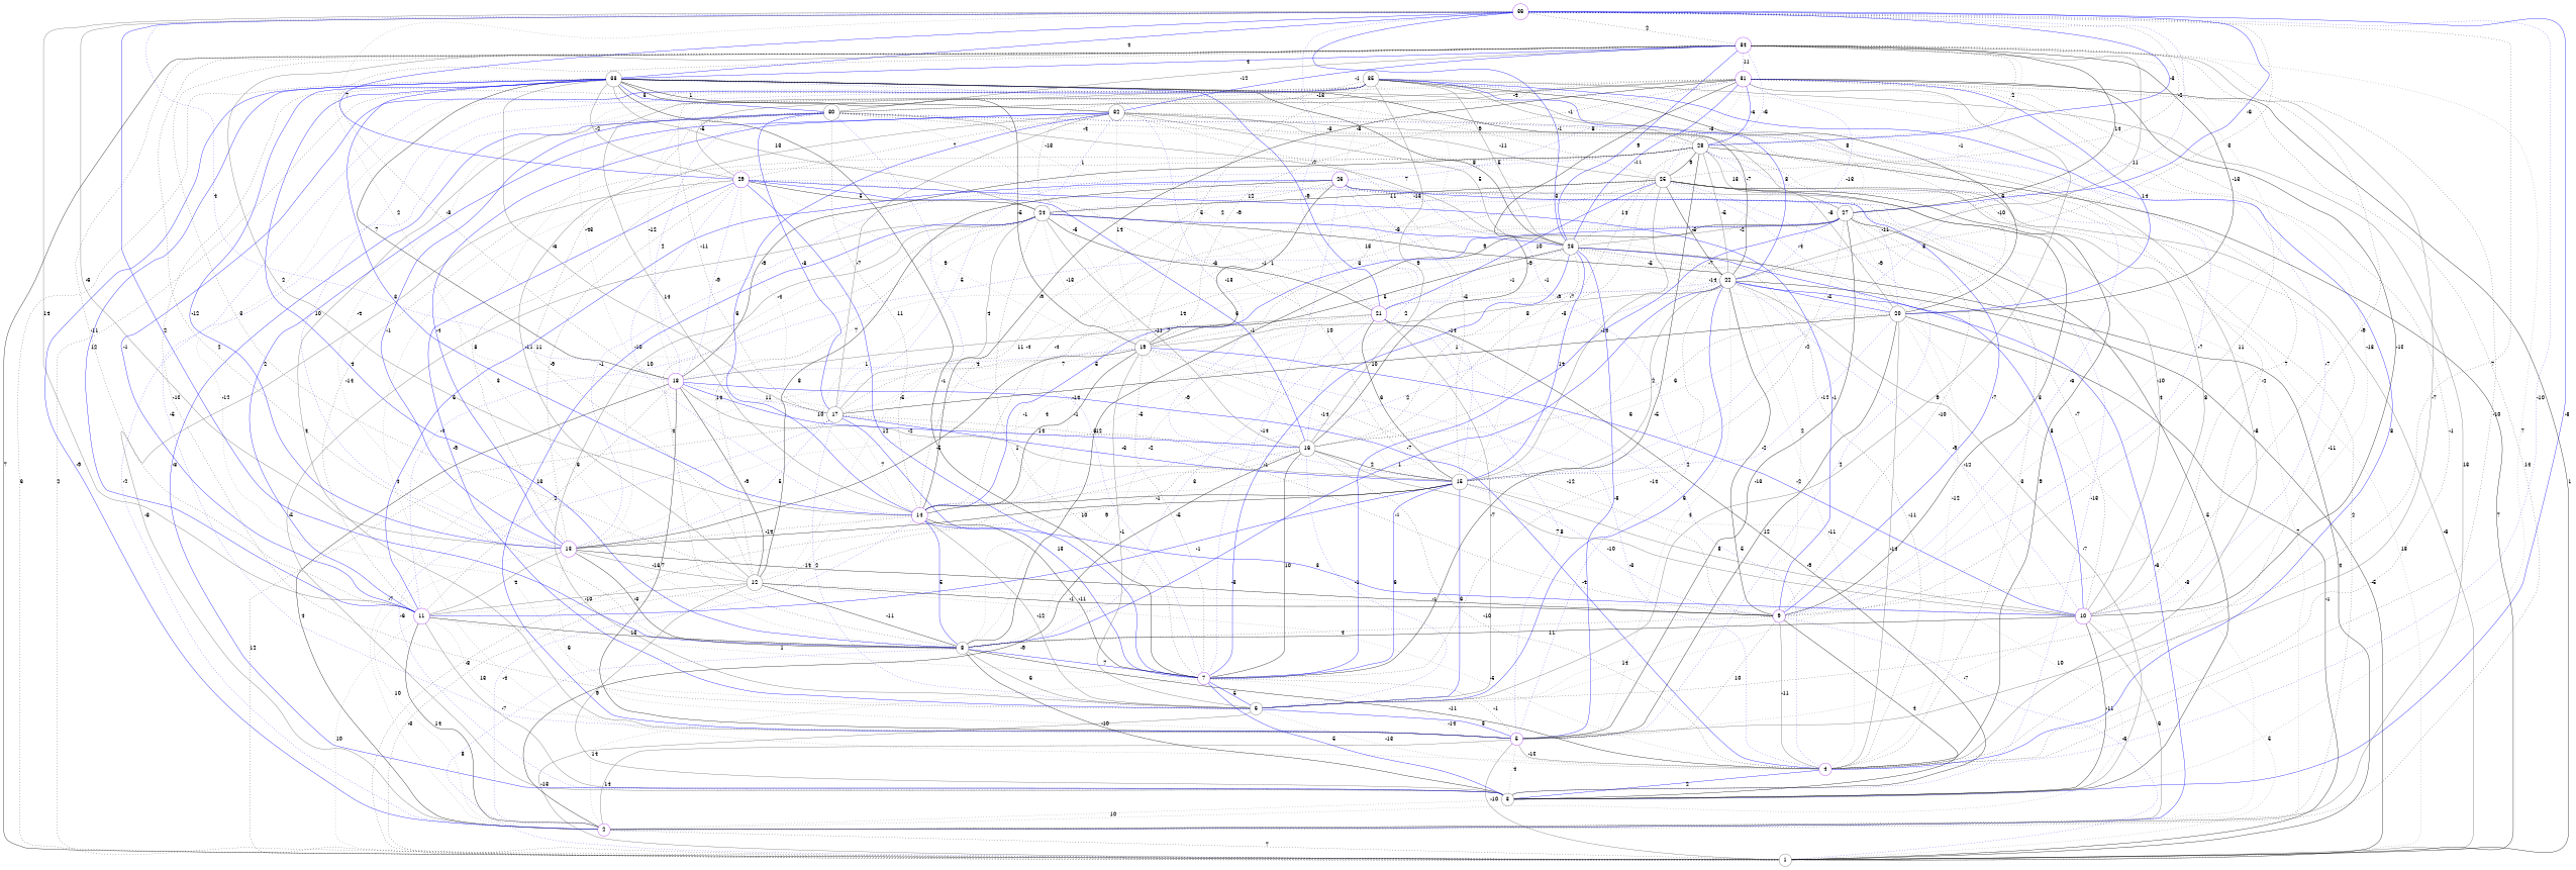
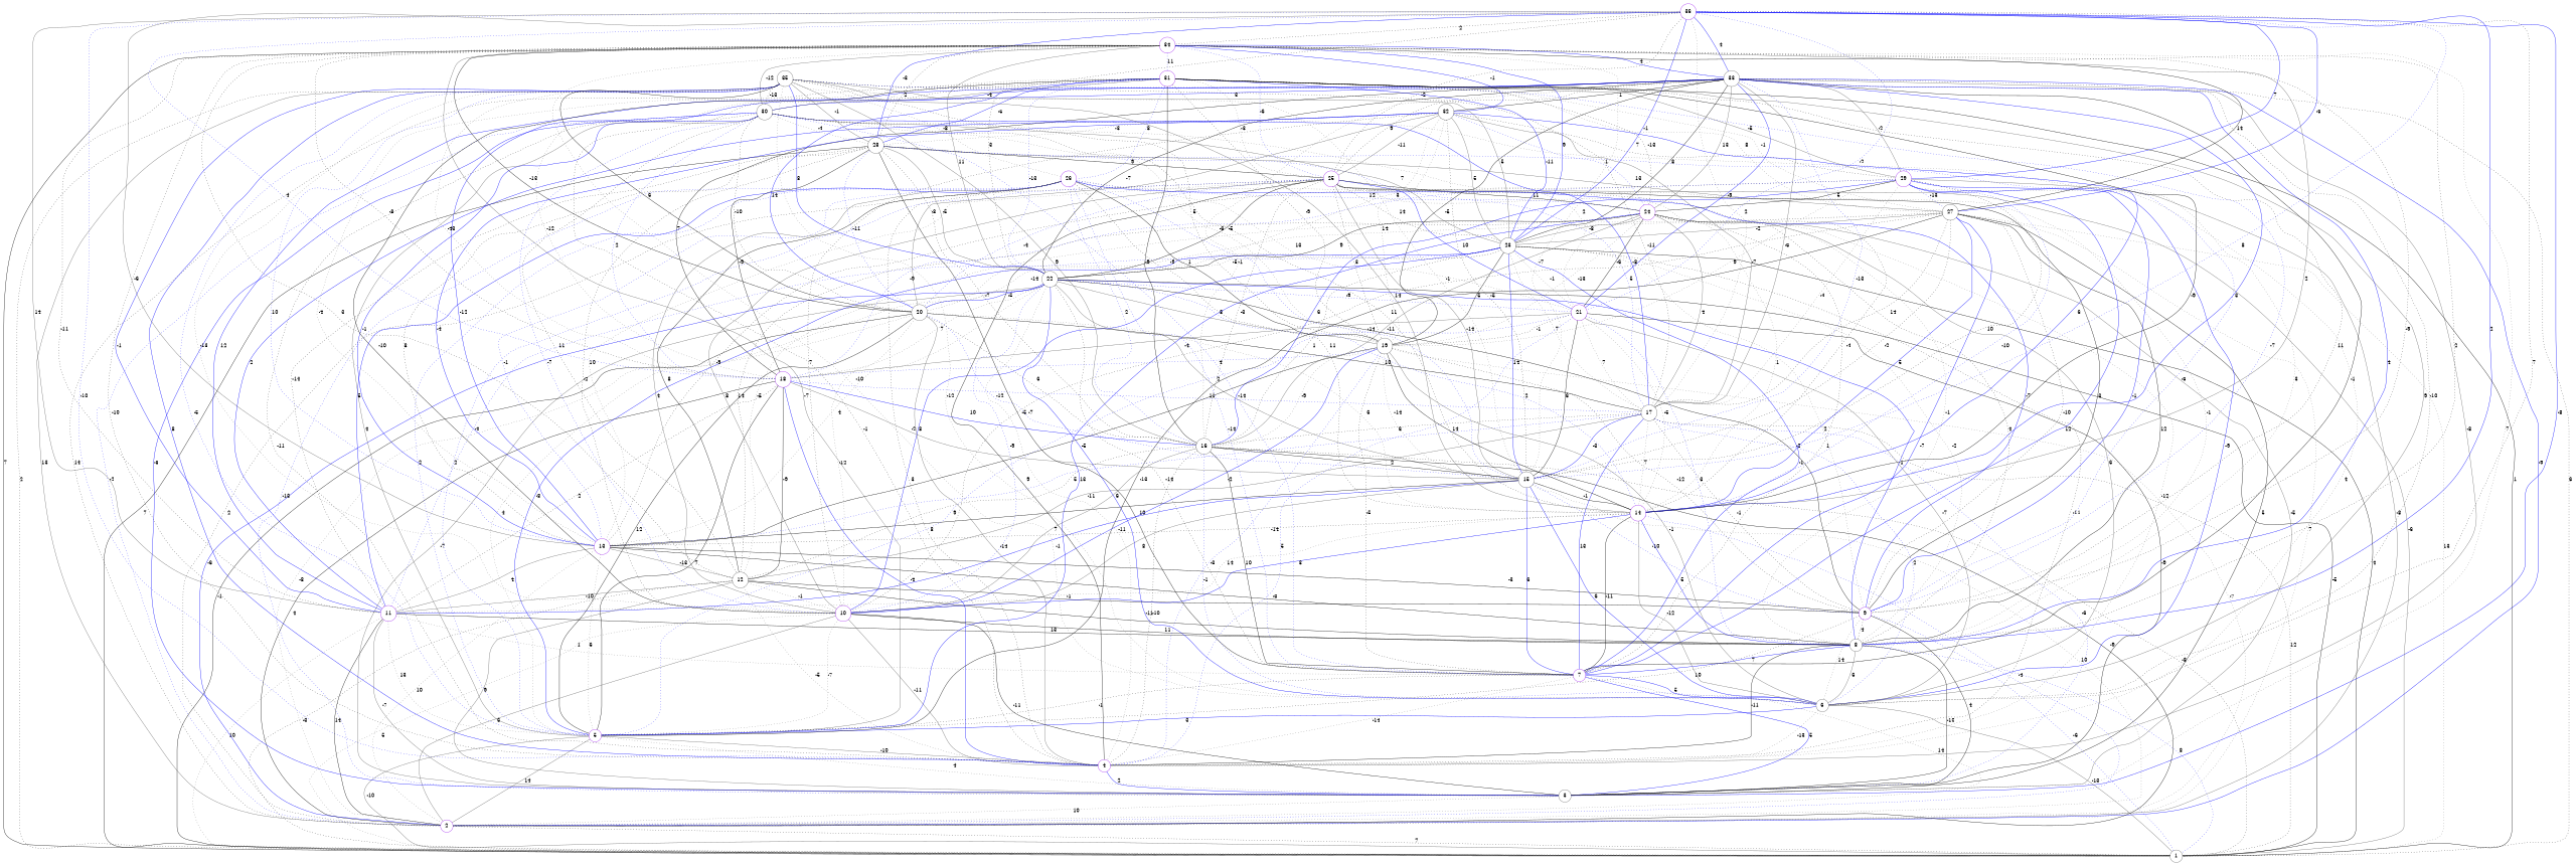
  graph {
    fontname="Helvetica,Arial,sans-serif"
    node [color=gray40 shape=circle]
    edge [color=gray40 style=dotted]
    36 [color=purple]
    3
    4 [color=purple]
    6
    8
    11 [color=purple]
    13 [color=purple]
    15
    17
    18 [color=purple]
    21 [color=purple]
    22
    23
-   25
+   25 [color=purple]
    27
    28
    29 [color=purple]
    33
    34 [color=purple]
    2 [color=purple]
    1
    5 [color=purple]
    7 [color=purple]
    9 [color=purple]
    12
    10 [color=purple]
    14 [color=purple]
    16
    19
    20
-   24
+   24 [color=purple]
    30
    32
    31 [color=purple]
    26 [color=purple]
    35
    36 -- 3 [color=blue label=-8 style=solid]
    36 -- 4 [color=blue label=-10]
    36 -- 6 [color=black label=7]
    36 -- 8 [color=blue label=2 style=solid]
    36 -- 11 [label=14 style=solid]
    36 -- 13 [label=-6 style=solid]
    36 -- 15 [color=blue label=8]
    36 -- 17 [label=2]
    36 -- 18 [color=blue label=4]
    36 -- 21 [color=blue label=-2]
    36 -- 22 [color=black label=3]
    36 -- 23 [color=blue label=-1 style=solid]
    36 -- 25 [color=black label=-2]
    36 -- 27 [color=blue label=-6 style=solid]
    36 -- 28 [color=blue label=-3 style=solid]
    36 -- 29 [color=blue label=7 style=solid]
    36 -- 33 [color=blue label=4 style=solid]
    36 -- 34 [color=black label=2]
    3 -- 2 [label=10]
    4 -- 3 [color=blue label=2 style=solid]
    6 -- 4 [label=-13]
    6 -- 1 [label=-13 style=solid]
    6 -- 5 [color=blue label=3 style=solid]
    8 -- 3 [color=black label=-10 style=solid]
    8 -- 4 [color=black label=-11 style=solid]
    8 -- 6 [label=6 style=solid]
    8 -- 1 [color=blue label=8]
    8 -- 7 [color=blue label=7 style=solid]
    11 -- 3 [label=-7 style=solid]
    11 -- 8 [color=black label=13 style=solid]
    11 -- 2 [color=black label=14 style=solid]
    11 -- 1 [label=10]
    11 -- 5 [label=13]
    11 -- 7 [label=1]
    13 -- 8 [color=black label=-3 style=solid]
    13 -- 11 [label=4 style=solid]
    13 -- 2 [label=10]
    13 -- 5 [label=6]
    13 -- 9 [color=black label=-3 style=solid]
    13 -- 12 [label=-13 style=solid]
    15 -- 6 [color=blue label=6 style=solid]
    15 -- 11 [color=blue label=-1 style=solid]
    15 -- 13 [color=black label=10 style=solid]
    15 -- 2 [label=10]
    15 -- 7 [color=blue label=6 style=solid]
    15 -- 9 [color=blue label=-10]
    15 -- 10 [label=8 style=solid]
    15 -- 14 [color=black label=-1 style=solid]
    17 -- 3 [color=blue label=-6]
    17 -- 6 [color=blue label=2]
    17 -- 13 [color=blue label=5]
    17 -- 15 [color=blue label=-3 style=solid]
    17 -- 1 [color=black label=12]
    17 -- 7 [color=blue label=13 style=solid]
    17 -- 9 [color=black label=-1]
    17 -- 14 [label=7]
    17 -- 16 [color=black label=6]
    18 -- 4 [color=blue label=-4 style=solid]
    18 -- 11 [color=black label=2]
    18 -- 15 [label=-2 style=solid]
    18 -- 17 [color=blue label=11]
    18 -- 2 [color=black label=4 style=solid]
    18 -- 5 [color=black label=7 style=solid]
    18 -- 12 [color=black label=-9 style=solid]
    18 -- 16 [color=blue label=10 style=solid]
    21 -- 3 [color=black label=-9 style=solid]
    21 -- 4 [color=blue label=5]
    21 -- 6 [label=-7 style=solid]
    21 -- 8 [color=blue label=3]
    21 -- 15 [color=black label=6 style=solid]
    21 -- 17 [label=7]
    21 -- 18 [label=-4 style=solid]
    21 -- 5 [color=blue label=8]
    21 -- 14 [label=-5]
    21 -- 19 [color=black label=-1]
    22 -- 3 [label=-7 style=solid]
    22 -- 4 [label=-11]
    22 -- 6 [color=blue label=6 style=solid]
    22 -- 8 [color=blue label=1 style=solid]
    22 -- 13 [label=4]
    22 -- 15 [label=2 style=solid]
    22 -- 18 [label=7]
    22 -- 21 [color=blue label=-9]
    22 -- 2 [color=blue label=-6 style=solid]
    22 -- 1 [color=black label=-5 style=solid]
    22 -- 5 [label=4]
    22 -- 7 [color=black label=-14]
    22 -- 9 [color=black label=-2 style=solid]
    22 -- 10 [color=blue label=-9]
    22 -- 14 [color=blue label=2]
    22 -- 19 [label=8 style=solid]
    22 -- 20 [color=blue label=-5 style=solid]
    23 -- 4 [color=black label=-11]
    23 -- 8 [label=-2]
    23 -- 11 [color=blue label=-4]
    23 -- 15 [color=blue label=14 style=solid]
    23 -- 17 [label=7]
    23 -- 21 [label=-1]
    23 -- 22 [label=-5]
    23 -- 1 [color=black label=4 style=solid]
    23 -- 5 [color=blue label=-8 style=solid]
    23 -- 7 [color=blue label=-1 style=solid]
    23 -- 9 [label=2]
    23 -- 10 [color=blue label=8 style=solid]
    23 -- 16 [color=black label=1]
    23 -- 19 [color=black label=5 style=solid]
    23 -- 20 [label=-14]
    25 -- 4 [color=black label=9 style=solid]
    25 -- 8 [label=-1]
    25 -- 13 [label=10]
    25 -- 15 [label=-14 style=solid]
    25 -- 21 [color=blue label=10 style=solid]
    25 -- 22 [color=black label=-5 style=solid]
    25 -- 23 [color=black label=14]
    25 -- 2 [color=black label=2]
    25 -- 1 [label=-6 style=solid]
    25 -- 5 [color=blue label=2]
    25 -- 9 [color=black label=3 style=solid]
    25 -- 10 [label=8 style=solid]
    25 -- 14 [color=black label=-4]
    25 -- 16 [color=black label=-3]
    25 -- 19 [color=black label=3]
    25 -- 20 [color=blue label=-4]
    25 -- 24 [color=black label=11 style=solid]
    27 -- 3 [color=black label=5 style=solid]
    27 -- 8 [color=black label=12 style=solid]
    27 -- 15 [color=black label=-2]
    27 -- 17 [color=black label=14]
    27 -- 23 [label=-2 style=solid]
    27 -- 2 [label=7]
    27 -- 1 [label=13]
    27 -- 5 [color=black label=-13 style=solid]
    27 -- 7 [color=blue label=-7 style=solid]
    27 -- 9 [color=black label=-10]
    27 -- 12 [label=-5]
    27 -- 10 [color=black label=-7]
    27 -- 14 [color=blue label=5 style=solid]
    27 -- 20 [label=-9]
    28 -- 11 [color=black label=-14]
    28 -- 13 [color=black label=8]
    28 -- 17 [color=blue label=5]
    28 -- 18 [color=black label=-9 style=solid]
    28 -- 22 [label=-5 style=solid]
    28 -- 25 [color=black label=9 style=solid]
    28 -- 27 [label=13 style=solid]
    28 -- 1 [color=black label=7 style=solid]
    28 -- 7 [color=black label=-5 style=solid]
    28 -- 9 [color=blue label=-6]
    28 -- 10 [color=black label=-2]
    28 -- 16 [color=black label=-7]
    28 -- 20 [color=blue label=-11]
    29 -- 4 [label=4]
    29 -- 6 [color=blue label=-9 style=solid]
    29 -- 13 [color=black label=-9]
    29 -- 15 [color=black label=10]
    29 -- 17 [label=-4]
    29 -- 18 [color=blue label=-9]
    29 -- 27 [color=blue label=-13]
    29 -- 2 [label=-8 style=solid]
    29 -- 7 [color=blue label=12 style=solid]
    29 -- 9 [color=blue label=-1 style=solid]
    29 -- 14 [color=blue label=-10]
    29 -- 16 [color=blue label=6 style=solid]
    29 -- 19 [label=9]
    29 -- 24 [color=black label=5 style=solid]
    33 -- 4 [label=-8 style=solid]
    33 -- 6 [color=black label=-10]
    33 -- 8 [color=blue label=4 style=solid]
    33 -- 11 [color=blue label=12 style=solid]
    33 -- 13 [color=blue label=-12 style=solid]
    33 -- 15 [color=blue label=-13]
    33 -- 17 [label=-6 style=solid]
    33 -- 18 [color=black label=7 style=solid]
    33 -- 21 [color=blue label=-9 style=solid]
    33 -- 22 [color=black label=-7 style=solid]
    33 -- 23 [color=black label=8 style=solid]
    33 -- 25 [color=black label=9]
    33 -- 29 [label=-2 style=solid]
    33 -- 2 [color=blue label=-9 style=solid]
    33 -- 1 [color=black label=6]
    33 -- 7 [color=black label=-1 style=solid]
    33 -- 14 [color=blue label=3 style=solid]
    33 -- 16 [label=-1]
    33 -- 19 [color=black label=-5 style=solid]
    33 -- 24 [label=13 style=solid]
    33 -- 30 [color=blue label=3 style=solid]
    33 -- 32 [color=black label=1 style=solid]
    34 -- 3 [label=7]
    34 -- 4 [color=black label=-10]
    34 -- 6 [label=-10]
    34 -- 8 [color=black label=2]
    34 -- 11 [color=black label=-11]
    34 -- 15 [label=-7]
    34 -- 18 [color=black label=-8]
    34 -- 22 [label=11 style=solid]
    34 -- 23 [color=blue label=9 style=solid]
    34 -- 25 [color=blue label=-6]
    34 -- 27 [color=black label=14 style=solid]
    34 -- 28 [color=black label=2]
    34 -- 33 [color=blue label=4 style=solid]
    34 -- 1 [color=black label=7 style=solid]
    34 -- 5 [label=-7 style=solid]
    34 -- 9 [color=black label=-9]
    34 -- 12 [color=black label=3]
    34 -- 14 [label=2 style=solid]
    34 -- 20 [color=black label=-13 style=solid]
    34 -- 30 [label=-12 style=solid]
    34 -- 32 [color=blue label=-1 style=solid]
    34 -- 31 [color=blue label=11]
    2 -- 1 [color=black label=7]
    5 -- 3 [label=4]
    5 -- 4 [label=-10 style=solid]
    5 -- 2 [label=14 style=solid]
    5 -- 1 [label=-10 style=solid]
    7 -- 3 [color=blue label=5 style=solid]
    7 -- 4 [label=-14]
    7 -- 6 [color=blue label=5 style=solid]
    7 -- 2 [label=14]
    7 -- 5 [color=black label=-1]
    9 -- 3 [color=black label=4 style=solid]
    9 -- 6 [label=14]
    9 -- 8 [color=black label=4]
    9 -- 1 [color=blue label=-6]
    9 -- 5 [color=black label=10]
    12 -- 3 [label=9 style=solid]
    12 -- 4 [label=-5]
    12 -- 8 [color=black label=-11 style=solid]
    12 -- 11 [label=-10 style=solid]
    12 -- 1 [color=black label=-3]
    12 -- 9 [color=black label=-1 style=solid]
    12 -- 10 [label=-1]
    10 -- 3 [color=black label=-11 style=solid]
-   9 -- 4 [label=-11 style=solid]
+   10 -- 4 [label=-11 style=solid]
    10 -- 8 [color=black label=11 style=solid]
    10 -- 2 [label=6 style=solid]
    10 -- 1 [label=5]
    10 -- 5 [label=-7]
    14 -- 6 [label=-12 style=solid]
    14 -- 8 [color=blue label=5 style=solid]
    14 -- 11 [label=14]
    14 -- 13 [color=black label=-14]
    14 -- 2 [color=blue label=-4]
    14 -- 7 [color=black label=-11 style=solid]
    14 -- 10 [color=blue label=3 style=solid]
    16 -- 4 [color=black label=-10]
    16 -- 6 [color=blue label=-1]
    16 -- 15 [color=black label=2 style=solid]
    16 -- 2 [color=black label=-9 style=solid]
    16 -- 1 [color=black label=-8]
    16 -- 7 [color=black label=10 style=solid]
    16 -- 12 [color=black label=9]
    16 -- 10 [label=7 style=solid]
    19 -- 4 [color=blue label=-3]
    19 -- 6 [label=-1 style=solid]
    19 -- 13 [color=black label=-5 style=solid]
    19 -- 15 [label=-14]
    19 -- 18 [color=blue label=4]
    19 -- 2 [label=-7]
    19 -- 7 [color=black label=-5]
    19 -- 9 [color=black label=-12]
    19 -- 10 [color=blue label=-2 style=solid]
    19 -- 14 [color=black label=14 style=solid]
    19 -- 16 [label=-9]
    20 -- 4 [label=-14 style=solid]
    20 -- 15 [color=blue label=-12]
    20 -- 17 [color=black label=10 style=solid]
    20 -- 2 [label=-8]
    20 -- 1 [color=black label=-1 style=solid]
    20 -- 5 [color=black label=12 style=solid]
    20 -- 10 [label=-12]
    20 -- 14 [label=6]
    20 -- 16 [color=black label=6]
    24 -- 3 [label=-5 style=solid]
    24 -- 4 [label=-12]
    24 -- 6 [label=6 style=solid]
    24 -- 8 [color=black label=4]
    24 -- 17 [label=4 style=solid]
    24 -- 21 [color=black label=-6 style=solid]
    24 -- 22 [color=black label=9 style=solid]
-   24 -- 23 [color=blue label=-8 style=solid]
+   24 -- 23 [label=-8 style=solid]
    24 -- 5 [color=blue label=13 style=solid]
    24 -- 7 [color=black label=1]
    24 -- 12 [color=black label=14]
    24 -- 14 [label=1]
    24 -- 16 [label=-11 style=solid]
    24 -- 19 [label=-13]
    30 -- 3 [color=blue label=-8 style=solid]
    30 -- 4 [color=black label=-11]
    30 -- 8 [label=3]
    30 -- 13 [color=blue label=-1 style=solid]
    30 -- 17 [color=blue label=-8 style=solid]
    30 -- 18 [color=blue label=2]
    30 -- 21 [label=2]
    30 -- 23 [label=7 style=solid]
    30 -- 28 [label=-4]
    30 -- 2 [color=blue label=-2]
    30 -- 5 [label=4 style=solid]
    30 -- 7 [color=blue label=-14]
    30 -- 12 [color=black label=11]
    30 -- 10 [color=blue label=-7]
    30 -- 14 [color=black label=11]
    30 -- 19 [label=-6]
    30 -- 20 [color=black label=-10]
    32 -- 11 [color=blue label=2 style=solid]
    32 -- 13 [color=blue label=-4 style=solid]
    32 -- 15 [color=black label=-5]
    32 -- 17 [label=-7 style=solid]
    32 -- 22 [label=3]
    32 -- 23 [label=5 style=solid]
    32 -- 25 [label=-11 style=solid]
    32 -- 28 [label=-3]
    32 -- 29 [color=black label=7]
-   32 -- 12 [label=-11 style=solid]
+   17 -- 12 [label=-11 style=solid]
    32 -- 10 [color=black label=7]
    32 -- 14 [color=blue label=6 style=solid]
    32 -- 19 [label=14]
    32 -- 20 [label=-8 style=solid]
    32 -- 24 [color=blue label=1]
    31 -- 4 [color=black label=-1]
    31 -- 6 [label=9 style=solid]
    31 -- 13 [label=-4]
    31 -- 18 [label=-12]
    31 -- 22 [color=blue label=-13]
    31 -- 23 [color=blue label=-11 style=solid]
    31 -- 25 [label=-3]
    31 -- 27 [label=-1]
    31 -- 28 [color=blue label=-5 style=solid]
    31 -- 29 [label=-5 style=solid]
    31 -- 2 [color=black label=14]
    31 -- 1 [color=black label=1 style=solid]
    31 -- 9 [color=black label=11]
    31 -- 10 [color=black label=-10 style=solid]
    31 -- 14 [color=black label=-9 style=solid]
    31 -- 16 [color=black label=-9 style=solid]
    31 -- 19 [color=black label=-9]
    31 -- 20 [color=blue label=14 style=solid]
    31 -- 24 [color=black label=-13]
    31 -- 30 [label=-4 style=solid]
    31 -- 26 [color=blue label=8]
    26 -- 3 [color=blue label=-13]
    26 -- 4 [color=black label=3]
    26 -- 8 [label=-1]
    26 -- 11 [color=blue label=5 style=solid]
    26 -- 13 [color=blue label=-1]
    26 -- 15 [color=blue label=-14]
    26 -- 21 [label=13]
    26 -- 5 [color=blue label=2]
    26 -- 7 [color=blue label=-14]
    26 -- 9 [color=blue label=-7 style=solid]
    26 -- 12 [color=black label=8 style=solid]
    26 -- 10 [label=4 style=solid]
    26 -- 14 [color=black label=11]
    26 -- 16 [color=blue label=2]
    26 -- 19 [color=black label=1 style=solid]
    26 -- 24 [color=blue label=12]
    35 -- 4 [color=blue label=8 style=solid]
    35 -- 6 [label=-12]
    35 -- 11 [color=blue label=-1 style=solid]
    35 -- 13 [color=blue label=10]
    35 -- 15 [label=-1]
    35 -- 17 [color=black label=-11]
    35 -- 18 [label=-43]
    35 -- 22 [color=blue label=8 style=solid]
    35 -- 23 [label=5 style=solid]
    35 -- 27 [label=8]
    35 -- 28 [label=-1 style=solid]
    35 -- 2 [label=13 style=solid]
    35 -- 1 [color=black label=2]
    35 -- 5 [color=blue label=-5]
    35 -- 9 [color=blue label=-7]
    35 -- 10 [label=-13]
    35 -- 14 [label=14 style=solid]
    35 -- 16 [label=9 style=solid]
    35 -- 19 [color=black label=5]
    35 -- 20 [color=black label=6 style=solid]
    35 -- 30 [color=black label=-13]
    35 -- 26 [label=-8]
  }
